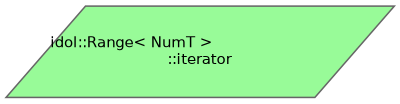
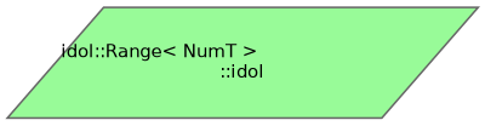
  digraph {
    rankdir=LR
-   n1 [color=grey40 fillcolor=palegreen fontname=Helvetica fontsize=10 height=0.2 label="idol::Range\< NumT \>\l::iterator" shape=parallelogram style=filled width=0.4]
+   n1 [color=grey40 fillcolor=palegreen fontname=Helvetica fontsize=10 height=0.2 label="idol::Range\< NumT \>\l::idol" shape=parallelogram style=filled width=0.4]
  }
